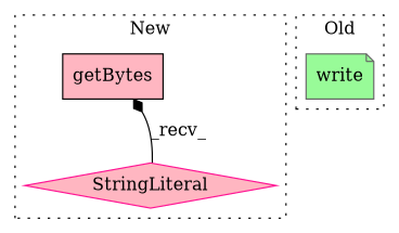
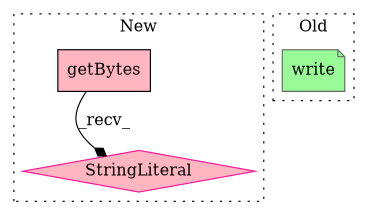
  digraph {
    node [a=32 style=filled fillcolor=lightpink]
    n1 [l=10 label=getBytes s=12991 shape=box color=black]
    n2 [a=45 l=64 label=StringLiteral s=12926 shape=diamond color=deeppink]
    n3 [l="6,1" label=write s="12959,13030" shape=note fillcolor=palegreen color=gray40]
    subgraph cluster_1 {
      label=New
      style=dotted
      n1
      n2
    }
    subgraph cluster_2 {
      label=Old
      style=dotted
      n3
    }
-   n2 -> n1 [label=_recv_ arrowhead=diamond]
+   n1 -> n2 [label=_recv_ arrowhead=diamond]
  }
